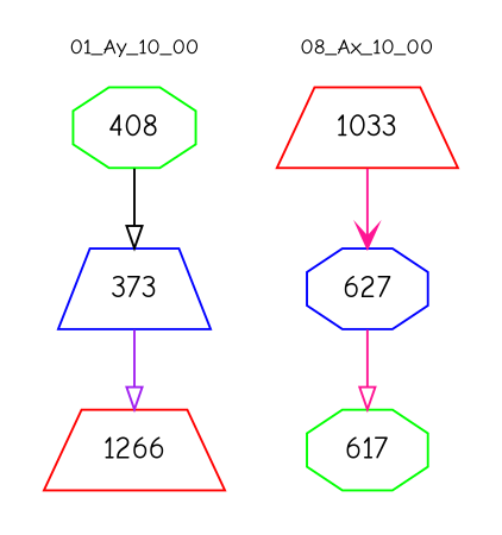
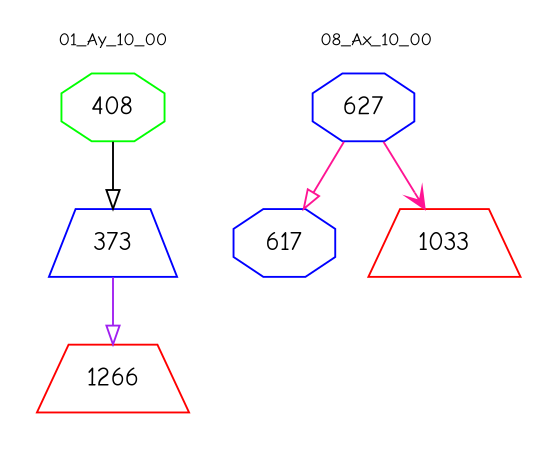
  digraph {
    fontname="Comic Neue"
    node [color=blue fontname="Comic Neue" shape=trapezium]
    edge [arrowhead=onormal color=deeppink fontname="Comic Neue"]
    n1 [label=373]
    n2 [color=green label=408 shape=octagon]
    n3 [color=red label=1266]
    n4 [label=627 shape=octagon]
-   n5 [color=green label=617 shape=octagon]
+   n5 [label=617 shape=octagon]
    n6 [color=red label=1033]
    subgraph cluster_1 {
      color=white
      fontsize=10
      label="01_Ay_10_00"
      n1
      n2
      n3
    }
    subgraph cluster_2 {
      color=white
      fontsize=10
      label="08_Ax_10_00"
      n4
      n5
      n6
    }
    n1 -> n3 [color=purple]
    n2 -> n1 [color=black]
    n4 -> n5
-   n6 -> n4 [arrowhead=vee]
+   n4 -> n6 [arrowhead=vee]
  }
